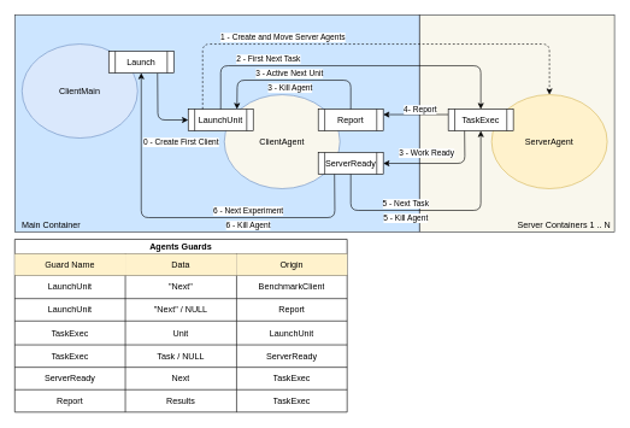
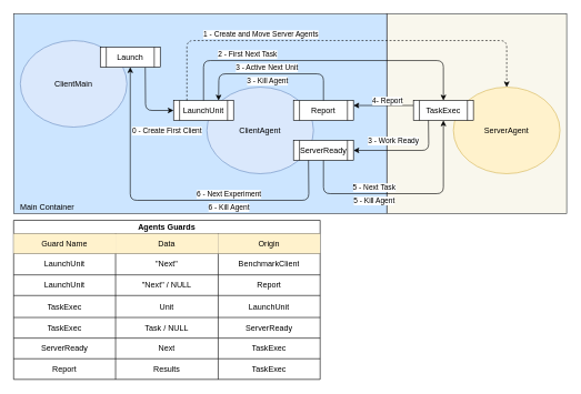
  <mxCell id="0" />
  <mxCell id="1" parent="0" />
  <mxCell id="2" value="" style="rounded=0;whiteSpace=wrap;html=1;fillColor=#f9f7ed;strokeColor=#36393d;" parent="1" vertex="1"><mxGeometry x="580" y="20" width="270" height="300" as="geometry" /></mxCell>
  <mxCell id="3" value="" style="rounded=0;whiteSpace=wrap;html=1;fillColor=#cce5ff;strokeColor=#36393d;" parent="1" vertex="1"><mxGeometry x="20" y="20" width="560" height="300" as="geometry" /></mxCell>
- <mxCell id="4" value="ClientAgent" style="ellipse;whiteSpace=wrap;html=1;fillColor=#f9f7ed;strokeColor=#6c8ebf;" parent="1" vertex="1"><mxGeometry x="310" y="130" width="160" height="130" as="geometry" /></mxCell>
+ <mxCell id="4" value="ClientAgent" style="ellipse;whiteSpace=wrap;html=1;fillColor=#dae8fc;strokeColor=#6c8ebf;" parent="1" vertex="1"><mxGeometry x="310" y="130" width="160" height="130" as="geometry" /></mxCell>
  <mxCell id="5" value="ServerAgent" style="ellipse;whiteSpace=wrap;html=1;fillColor=#fff2cc;strokeColor=#d6b656;" parent="1" vertex="1"><mxGeometry x="680" y="130" width="160" height="130" as="geometry" /></mxCell>
  <mxCell id="6" value="LaunchUnit" style="shape=process;whiteSpace=wrap;html=1;backgroundOutline=1;" parent="1" vertex="1"><mxGeometry x="260" y="150" width="90" height="30" as="geometry" /></mxCell>
  <mxCell id="7" value="Report" style="shape=process;whiteSpace=wrap;html=1;backgroundOutline=1;" parent="1" vertex="1"><mxGeometry x="440" y="150" width="90" height="30" as="geometry" /></mxCell>
  <mxCell id="8" value="ServerReady" style="shape=process;whiteSpace=wrap;html=1;backgroundOutline=1;" parent="1" vertex="1"><mxGeometry x="440" y="210" width="90" height="30" as="geometry" /></mxCell>
  <mxCell id="9" style="edgeStyle=orthogonalEdgeStyle;rounded=0;orthogonalLoop=1;jettySize=auto;html=1;exitX=0;exitY=0.25;exitDx=0;exitDy=0;entryX=1;entryY=0.25;entryDx=0;entryDy=0;startArrow=none;startFill=0;endArrow=classic;endFill=1;" parent="1" source="11" target="7" edge="1"><mxGeometry relative="1" as="geometry" /></mxCell>
  <mxCell id="10" value="4- Report" style="edgeLabel;html=1;align=center;verticalAlign=middle;resizable=0;points=[];" parent="9" vertex="1" connectable="0"><mxGeometry x="-0.283" y="1" relative="1" as="geometry"><mxPoint x="-7.5" y="-8.5" as="offset" /></mxGeometry></mxCell>
  <mxCell id="11" value="TaskExec" style="shape=process;whiteSpace=wrap;html=1;backgroundOutline=1;" parent="1" vertex="1"><mxGeometry x="620" y="150" width="90" height="30" as="geometry" /></mxCell>
  <mxCell id="12" value="" style="endArrow=none;html=1;exitX=0;exitY=0.5;exitDx=0;exitDy=0;entryX=0.75;entryY=1;entryDx=0;entryDy=0;endFill=0;startArrow=classic;startFill=1;" parent="1" source="6" target="59" edge="1"><mxGeometry width="50" height="50" relative="1" as="geometry"><mxPoint x="560" y="470" as="sourcePoint" /><mxPoint x="215" y="130" as="targetPoint" /><Array as="points"><mxPoint x="218" y="165" /></Array></mxGeometry></mxCell>
  <mxCell id="13" value="0 - Create First Client" style="edgeLabel;html=1;align=center;verticalAlign=middle;resizable=0;points=[];" parent="12" vertex="1" connectable="0"><mxGeometry x="-0.163" y="-1" relative="1" as="geometry"><mxPoint x="31.02" y="33.01" as="offset" /></mxGeometry></mxCell>
  <mxCell id="14" value="" style="endArrow=classic;dashed=1;html=1;entryX=0.5;entryY=0;entryDx=0;entryDy=0;endFill=1;" parent="1" target="5" edge="1"><mxGeometry width="50" height="50" relative="1" as="geometry"><mxPoint x="280" y="150" as="sourcePoint" /><mxPoint x="610" y="420" as="targetPoint" /><Array as="points"><mxPoint x="280" y="60" /><mxPoint x="760" y="60" /></Array></mxGeometry></mxCell>
  <mxCell id="15" value="1 - Create and Move Server Agents" style="edgeLabel;html=1;align=center;verticalAlign=middle;resizable=0;points=[];" parent="14" vertex="1" connectable="0"><mxGeometry x="-0.37" y="4" relative="1" as="geometry"><mxPoint x="-1.5" y="-6" as="offset" /></mxGeometry></mxCell>
  <mxCell id="16" value="" style="endArrow=classic;html=1;exitX=0.5;exitY=0;exitDx=0;exitDy=0;entryX=0.5;entryY=0;entryDx=0;entryDy=0;" parent="1" source="6" target="11" edge="1"><mxGeometry width="50" height="50" relative="1" as="geometry"><mxPoint x="560" y="470" as="sourcePoint" /><mxPoint x="610" y="420" as="targetPoint" /><Array as="points"><mxPoint x="305" y="90" /><mxPoint x="665" y="90" /></Array></mxGeometry></mxCell>
  <mxCell id="17" value="2 - First Next Task" style="edgeLabel;html=1;align=center;verticalAlign=middle;resizable=0;points=[];" parent="16" vertex="1" connectable="0"><mxGeometry x="-0.476" y="1" relative="1" as="geometry"><mxPoint x="-1" y="-9" as="offset" /></mxGeometry></mxCell>
  <mxCell id="18" value="" style="endArrow=none;html=1;exitX=0.75;exitY=0;exitDx=0;exitDy=0;entryX=0.5;entryY=0;entryDx=0;entryDy=0;endFill=0;startArrow=classic;startFill=1;" parent="1" source="6" target="7" edge="1"><mxGeometry width="50" height="50" relative="1" as="geometry"><mxPoint x="315" y="160" as="sourcePoint" /><mxPoint x="645" y="160" as="targetPoint" /><Array as="points"><mxPoint x="328" y="110" /><mxPoint x="485" y="110" /></Array></mxGeometry></mxCell>
  <mxCell id="19" value="3 - Active Next Unit" style="edgeLabel;html=1;align=center;verticalAlign=middle;resizable=0;points=[];" parent="18" vertex="1" connectable="0"><mxGeometry x="-0.308" y="-1" relative="1" as="geometry"><mxPoint x="30" y="-11" as="offset" /></mxGeometry></mxCell>
  <mxCell id="20" value="" style="endArrow=classic;html=1;exitX=0.25;exitY=1;exitDx=0;exitDy=0;entryX=1;entryY=0.5;entryDx=0;entryDy=0;" parent="1" source="11" target="8" edge="1"><mxGeometry width="50" height="50" relative="1" as="geometry"><mxPoint x="560" y="470" as="sourcePoint" /><mxPoint x="610" y="420" as="targetPoint" /><Array as="points"><mxPoint x="643" y="225" /></Array></mxGeometry></mxCell>
  <mxCell id="21" value="3 - Work Ready" style="edgeLabel;html=1;align=center;verticalAlign=middle;resizable=0;points=[];" parent="20" vertex="1" connectable="0"><mxGeometry x="0.589" y="-1" relative="1" as="geometry"><mxPoint x="27.5" y="-14" as="offset" /></mxGeometry></mxCell>
  <mxCell id="22" value="" style="endArrow=classic;html=1;exitX=0.5;exitY=1;exitDx=0;exitDy=0;entryX=0.5;entryY=1;entryDx=0;entryDy=0;" parent="1" source="8" target="11" edge="1"><mxGeometry width="50" height="50" relative="1" as="geometry"><mxPoint x="560" y="470" as="sourcePoint" /><mxPoint x="640" y="290" as="targetPoint" /><Array as="points"><mxPoint x="485" y="290" /><mxPoint x="665" y="290" /></Array></mxGeometry></mxCell>
  <mxCell id="23" value="5 - Next Task" style="edgeLabel;html=1;align=center;verticalAlign=middle;resizable=0;points=[];" parent="22" vertex="1" connectable="0"><mxGeometry x="-0.294" relative="1" as="geometry"><mxPoint x="5" y="-10" as="offset" /></mxGeometry></mxCell>
  <mxCell id="24" value="5 - Kill Agent" style="edgeLabel;html=1;align=center;verticalAlign=middle;resizable=0;points=[];" parent="22" vertex="1" connectable="0"><mxGeometry x="-0.294" relative="1" as="geometry"><mxPoint x="5" y="10" as="offset" /></mxGeometry></mxCell>
  <mxCell id="25" value="3 - Kill Agent" style="edgeLabel;html=1;align=center;verticalAlign=middle;resizable=0;points=[];" parent="22" vertex="1" connectable="0"><mxGeometry x="-0.294" relative="1" as="geometry"><mxPoint x="-155" y="-170" as="offset" /></mxGeometry></mxCell>
  <mxCell id="26" value="Main Container" style="text;html=1;align=center;verticalAlign=middle;resizable=0;points=[];autosize=1;" parent="1" vertex="1"><mxGeometry x="20" y="300" width="100" height="20" as="geometry" /></mxCell>
- <mxCell id="27" value="Server Containers 1 .. N" style="text;html=1;align=center;verticalAlign=middle;resizable=0;points=[];autosize=1;" parent="1" vertex="1"><mxGeometry x="710" y="300" width="140" height="20" as="geometry" /></mxCell>
  <mxCell id="28" value="Agents Guards" style="shape=table;html=1;whiteSpace=wrap;startSize=20;container=1;collapsible=0;childLayout=tableLayout;fontStyle=1;align=center;rowLines=1;comic=0;" parent="1" vertex="1"><mxGeometry x="20" y="330" width="460" height="239" as="geometry" /></mxCell>
  <mxCell id="29" value="" style="shape=partialRectangle;html=1;whiteSpace=wrap;collapsible=0;dropTarget=0;pointerEvents=0;fillColor=none;top=0;left=0;bottom=0;right=0;points=[[0,0.5],[1,0.5]];portConstraint=eastwest;" parent="28" vertex="1"><mxGeometry y="20" width="460" height="30" as="geometry" /></mxCell>
  <mxCell id="30" value="Guard Name" style="shape=partialRectangle;html=1;whiteSpace=wrap;connectable=0;fillColor=#fff2cc;top=0;left=0;bottom=0;right=0;overflow=hidden;strokeColor=#d6b656;" parent="29" vertex="1"><mxGeometry width="153" height="30" as="geometry" /></mxCell>
  <mxCell id="31" value="Data" style="shape=partialRectangle;html=1;whiteSpace=wrap;connectable=0;fillColor=#fff2cc;top=0;left=0;bottom=0;right=0;overflow=hidden;strokeColor=#d6b656;" parent="29" vertex="1"><mxGeometry x="153" width="154" height="30" as="geometry" /></mxCell>
  <mxCell id="32" value="Origin" style="shape=partialRectangle;html=1;whiteSpace=wrap;connectable=0;fillColor=#fff2cc;top=0;left=0;bottom=0;right=0;overflow=hidden;strokeColor=#d6b656;" parent="29" vertex="1"><mxGeometry x="307" width="153" height="30" as="geometry" /></mxCell>
  <mxCell id="33" value="" style="shape=partialRectangle;html=1;whiteSpace=wrap;collapsible=0;dropTarget=0;pointerEvents=0;fillColor=none;top=0;left=0;bottom=0;right=0;points=[[0,0.5],[1,0.5]];portConstraint=eastwest;" parent="28" vertex="1"><mxGeometry y="50" width="460" height="32" as="geometry" /></mxCell>
  <mxCell id="34" value="&lt;span&gt;LaunchUnit&lt;/span&gt;" style="shape=partialRectangle;html=1;whiteSpace=wrap;connectable=0;fillColor=none;top=0;left=0;bottom=0;right=0;overflow=hidden;" parent="33" vertex="1"><mxGeometry width="153" height="32" as="geometry" /></mxCell>
  <mxCell id="35" value="&quot;Next&quot;" style="shape=partialRectangle;html=1;whiteSpace=wrap;connectable=0;fillColor=none;top=0;left=0;bottom=0;right=0;overflow=hidden;" parent="33" vertex="1"><mxGeometry x="153" width="154" height="32" as="geometry" /></mxCell>
  <mxCell id="36" value="BenchmarkClient" style="shape=partialRectangle;html=1;whiteSpace=wrap;connectable=0;fillColor=none;top=0;left=0;bottom=0;right=0;overflow=hidden;" parent="33" vertex="1"><mxGeometry x="307" width="153" height="32" as="geometry" /></mxCell>
  <mxCell id="37" value="" style="shape=partialRectangle;html=1;whiteSpace=wrap;collapsible=0;dropTarget=0;pointerEvents=0;fillColor=none;top=0;left=0;bottom=0;right=0;points=[[0,0.5],[1,0.5]];portConstraint=eastwest;" parent="28" vertex="1"><mxGeometry y="82" width="460" height="31" as="geometry" /></mxCell>
  <mxCell id="38" value="&lt;span&gt;LaunchUnit&lt;/span&gt;" style="shape=partialRectangle;html=1;whiteSpace=wrap;connectable=0;fillColor=none;top=0;left=0;bottom=0;right=0;overflow=hidden;" parent="37" vertex="1"><mxGeometry width="153" height="31" as="geometry" /></mxCell>
  <mxCell id="39" value="&quot;Next&quot;&amp;nbsp;/ NULL" style="shape=partialRectangle;html=1;whiteSpace=wrap;connectable=0;fillColor=none;top=0;left=0;bottom=0;right=0;overflow=hidden;" parent="37" vertex="1"><mxGeometry x="153" width="154" height="31" as="geometry" /></mxCell>
  <mxCell id="40" value="Report" style="shape=partialRectangle;html=1;whiteSpace=wrap;connectable=0;fillColor=none;top=0;left=0;bottom=0;right=0;overflow=hidden;" parent="37" vertex="1"><mxGeometry x="307" width="153" height="31" as="geometry" /></mxCell>
  <mxCell id="41" value="" style="shape=partialRectangle;html=1;whiteSpace=wrap;collapsible=0;dropTarget=0;pointerEvents=0;fillColor=none;top=0;left=0;bottom=0;right=0;points=[[0,0.5],[1,0.5]];portConstraint=eastwest;" parent="28" vertex="1"><mxGeometry y="113" width="460" height="33" as="geometry" /></mxCell>
  <mxCell id="42" value="TaskExec" style="shape=partialRectangle;html=1;whiteSpace=wrap;connectable=0;fillColor=none;top=0;left=0;bottom=0;right=0;overflow=hidden;" parent="41" vertex="1"><mxGeometry width="153" height="33" as="geometry" /></mxCell>
  <mxCell id="43" value="Unit" style="shape=partialRectangle;html=1;whiteSpace=wrap;connectable=0;fillColor=none;top=0;left=0;bottom=0;right=0;overflow=hidden;" parent="41" vertex="1"><mxGeometry x="153" width="154" height="33" as="geometry" /></mxCell>
  <mxCell id="44" value="LaunchUnit" style="shape=partialRectangle;html=1;whiteSpace=wrap;connectable=0;fillColor=none;top=0;left=0;bottom=0;right=0;overflow=hidden;" parent="41" vertex="1"><mxGeometry x="307" width="153" height="33" as="geometry" /></mxCell>
  <mxCell id="45" value="" style="shape=partialRectangle;html=1;whiteSpace=wrap;collapsible=0;dropTarget=0;pointerEvents=0;fillColor=none;top=0;left=0;bottom=0;right=0;points=[[0,0.5],[1,0.5]];portConstraint=eastwest;" parent="28" vertex="1"><mxGeometry y="146" width="460" height="31" as="geometry" /></mxCell>
  <mxCell id="46" value="&lt;span&gt;TaskExec&lt;/span&gt;" style="shape=partialRectangle;html=1;whiteSpace=wrap;connectable=0;fillColor=none;top=0;left=0;bottom=0;right=0;overflow=hidden;" parent="45" vertex="1"><mxGeometry width="153" height="31" as="geometry" /></mxCell>
  <mxCell id="47" value="Task / NULL" style="shape=partialRectangle;html=1;whiteSpace=wrap;connectable=0;fillColor=none;top=0;left=0;bottom=0;right=0;overflow=hidden;" parent="45" vertex="1"><mxGeometry x="153" width="154" height="31" as="geometry" /></mxCell>
  <mxCell id="48" value="ServerReady" style="shape=partialRectangle;html=1;whiteSpace=wrap;connectable=0;fillColor=none;top=0;left=0;bottom=0;right=0;overflow=hidden;" parent="45" vertex="1"><mxGeometry x="307" width="153" height="31" as="geometry" /></mxCell>
  <mxCell id="49" value="" style="shape=partialRectangle;html=1;whiteSpace=wrap;collapsible=0;dropTarget=0;pointerEvents=0;fillColor=none;top=0;left=0;bottom=0;right=0;points=[[0,0.5],[1,0.5]];portConstraint=eastwest;" parent="28" vertex="1"><mxGeometry y="177" width="460" height="31" as="geometry" /></mxCell>
  <mxCell id="50" value="&lt;span&gt;ServerReady&lt;/span&gt;" style="shape=partialRectangle;html=1;whiteSpace=wrap;connectable=0;fillColor=none;top=0;left=0;bottom=0;right=0;overflow=hidden;" parent="49" vertex="1"><mxGeometry width="153" height="31" as="geometry" /></mxCell>
  <mxCell id="51" value="Next" style="shape=partialRectangle;html=1;whiteSpace=wrap;connectable=0;fillColor=none;top=0;left=0;bottom=0;right=0;overflow=hidden;" parent="49" vertex="1"><mxGeometry x="153" width="154" height="31" as="geometry" /></mxCell>
  <mxCell id="52" value="&lt;span&gt;TaskExec&lt;/span&gt;" style="shape=partialRectangle;html=1;whiteSpace=wrap;connectable=0;fillColor=none;top=0;left=0;bottom=0;right=0;overflow=hidden;" parent="49" vertex="1"><mxGeometry x="307" width="153" height="31" as="geometry" /></mxCell>
  <mxCell id="53" value="" style="shape=partialRectangle;html=1;whiteSpace=wrap;collapsible=0;dropTarget=0;pointerEvents=0;fillColor=none;top=0;left=0;bottom=0;right=0;points=[[0,0.5],[1,0.5]];portConstraint=eastwest;" parent="28" vertex="1"><mxGeometry y="208" width="460" height="31" as="geometry" /></mxCell>
  <mxCell id="54" value="&lt;span&gt;Report&lt;/span&gt;" style="shape=partialRectangle;html=1;whiteSpace=wrap;connectable=0;fillColor=none;top=0;left=0;bottom=0;right=0;overflow=hidden;" parent="53" vertex="1"><mxGeometry width="153" height="31" as="geometry" /></mxCell>
  <mxCell id="55" value="Results" style="shape=partialRectangle;html=1;whiteSpace=wrap;connectable=0;fillColor=none;top=0;left=0;bottom=0;right=0;overflow=hidden;" parent="53" vertex="1"><mxGeometry x="153" width="154" height="31" as="geometry" /></mxCell>
  <mxCell id="56" value="&lt;span&gt;TaskExec&lt;/span&gt;" style="shape=partialRectangle;html=1;whiteSpace=wrap;connectable=0;fillColor=none;top=0;left=0;bottom=0;right=0;overflow=hidden;" parent="53" vertex="1"><mxGeometry x="307" width="153" height="31" as="geometry" /></mxCell>
  <mxCell id="57" value="" style="group" parent="1" vertex="1" connectable="0"><mxGeometry x="30" y="60" width="210" height="130" as="geometry" /></mxCell>
  <mxCell id="58" value="ClientMain" style="ellipse;whiteSpace=wrap;html=1;fillColor=#dae8fc;strokeColor=#6c8ebf;" parent="57" vertex="1"><mxGeometry width="160" height="130" as="geometry" /></mxCell>
  <mxCell id="59" value="Launch" style="shape=process;whiteSpace=wrap;html=1;backgroundOutline=1;" parent="57" vertex="1"><mxGeometry x="120" y="10" width="90" height="30" as="geometry" /></mxCell>
  <mxCell id="60" value="" style="endArrow=classic;html=1;exitX=0.25;exitY=1;exitDx=0;exitDy=0;entryX=0.5;entryY=1;entryDx=0;entryDy=0;" parent="1" source="8" target="59" edge="1"><mxGeometry width="50" height="50" relative="1" as="geometry"><mxPoint x="495" y="250" as="sourcePoint" /><mxPoint x="675" y="190" as="targetPoint" /><Array as="points"><mxPoint x="463" y="300" /><mxPoint x="195" y="300" /></Array></mxGeometry></mxCell>
  <mxCell id="61" value="6 - Next Experiment" style="edgeLabel;html=1;align=center;verticalAlign=middle;resizable=0;points=[];" parent="60" vertex="1" connectable="0"><mxGeometry x="-0.294" relative="1" as="geometry"><mxPoint x="5" y="-10" as="offset" /></mxGeometry></mxCell>
  <mxCell id="62" value="6 - Kill Agent" style="edgeLabel;html=1;align=center;verticalAlign=middle;resizable=0;points=[];" parent="60" vertex="1" connectable="0"><mxGeometry x="-0.294" relative="1" as="geometry"><mxPoint x="5" y="10" as="offset" /></mxGeometry></mxCell>
